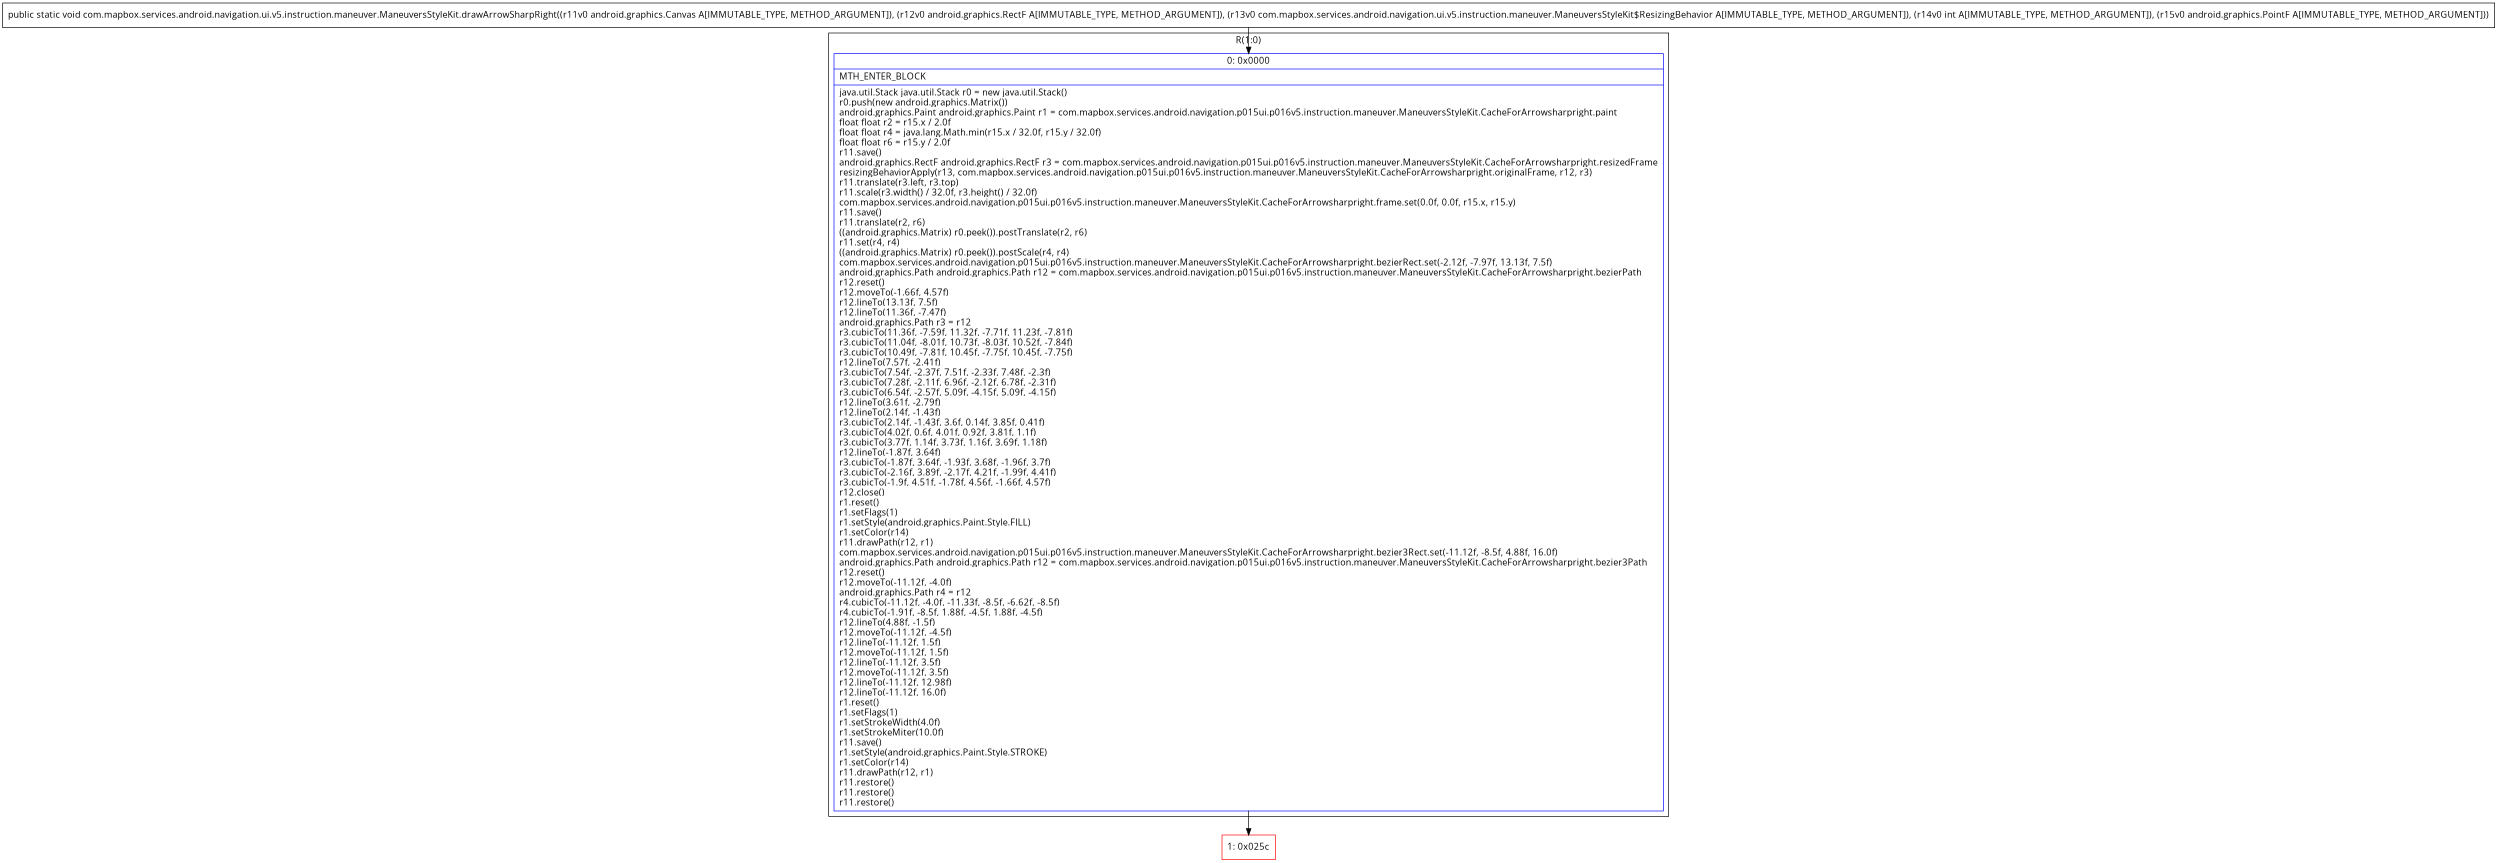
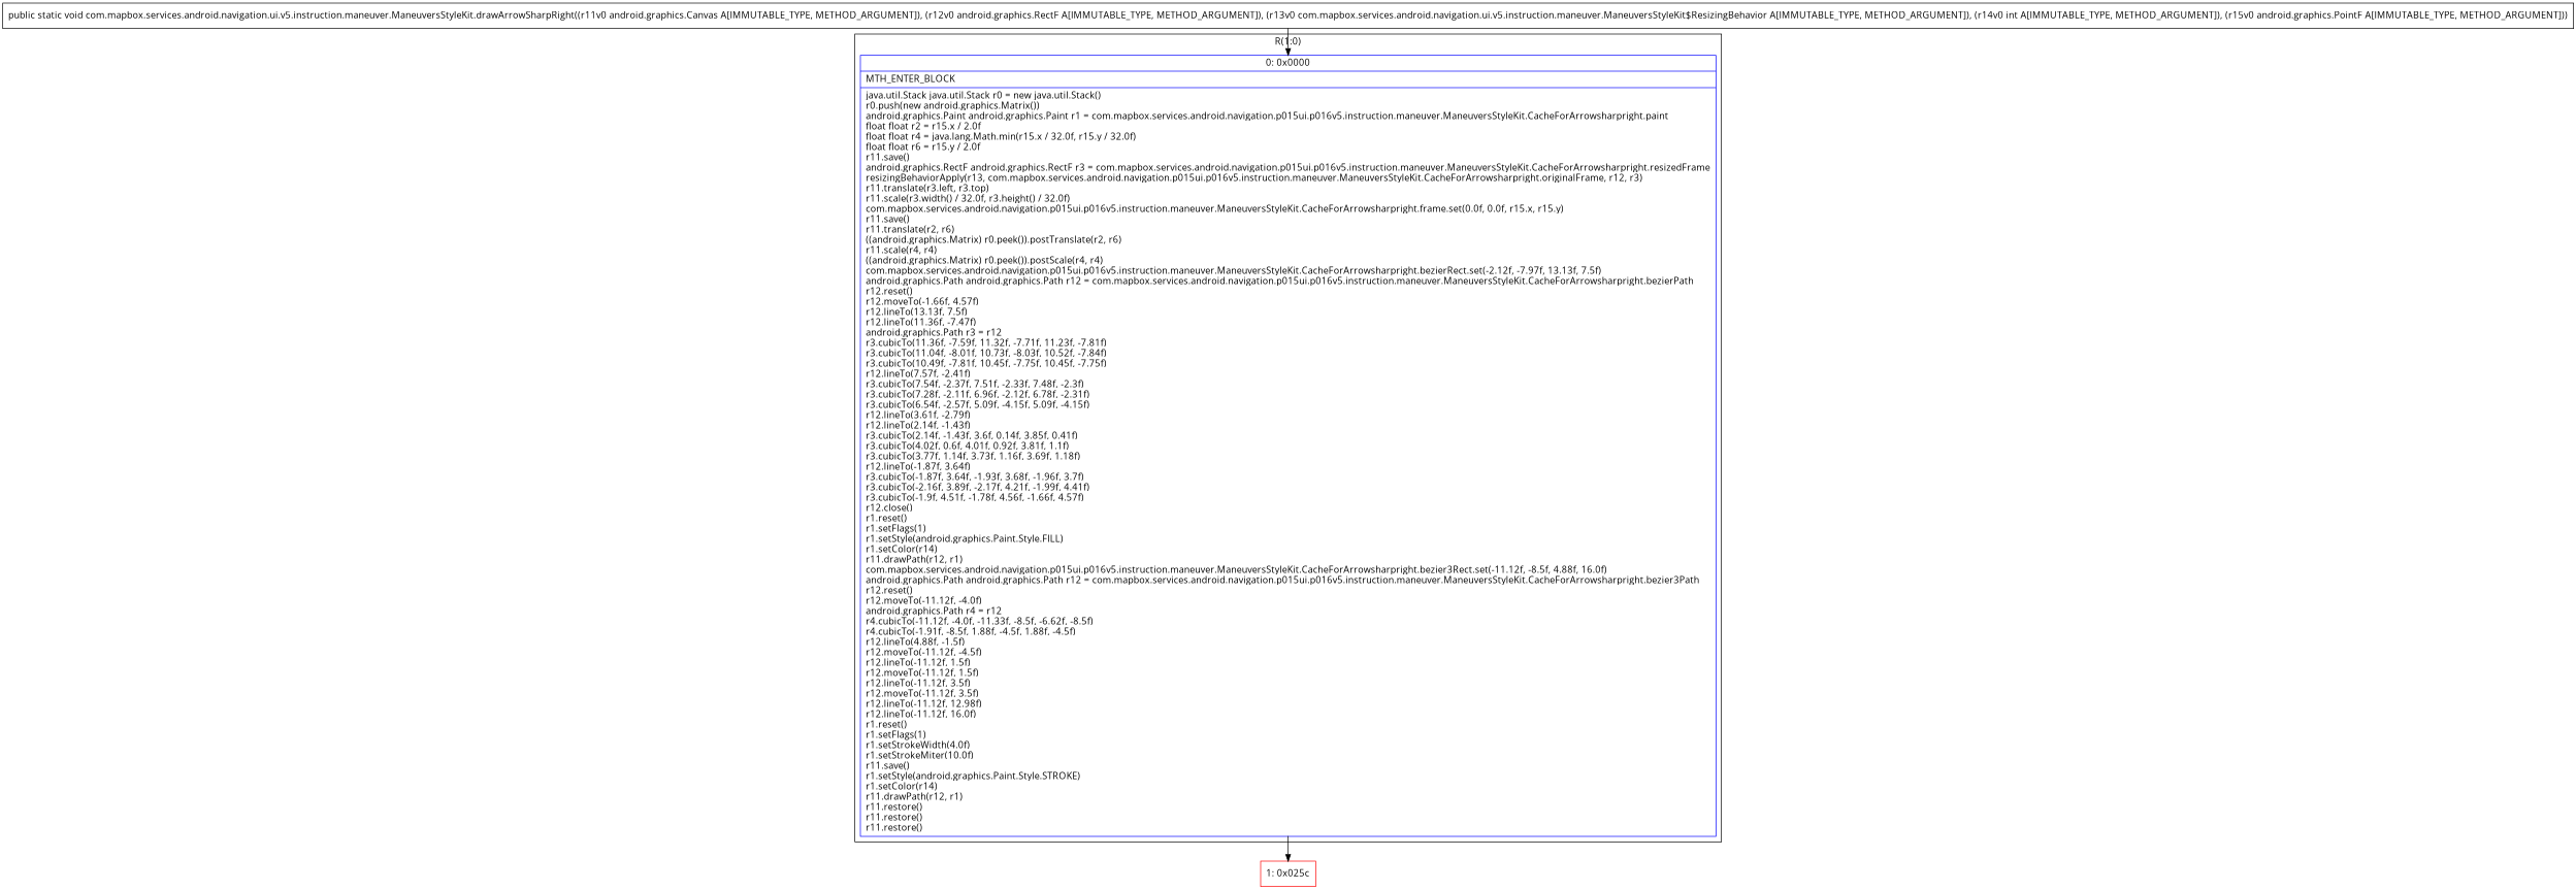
  digraph {
    fontname="Open Sans"
    node [shape=record fontname="Open Sans"]
    edge [fontname="Open Sans"]
-   n1 [color=blue label="{0\:\ 0x0000|MTH_ENTER_BLOCK\l|java.util.Stack java.util.Stack r0 = new java.util.Stack()\lr0.push(new android.graphics.Matrix())\landroid.graphics.Paint android.graphics.Paint r1 = com.mapbox.services.android.navigation.p015ui.p016v5.instruction.maneuver.ManeuversStyleKit.CacheForArrowsharpright.paint\lfloat float r2 = r15.x \/ 2.0f\lfloat float r4 = java.lang.Math.min(r15.x \/ 32.0f, r15.y \/ 32.0f)\lfloat float r6 = r15.y \/ 2.0f\lr11.save()\landroid.graphics.RectF android.graphics.RectF r3 = com.mapbox.services.android.navigation.p015ui.p016v5.instruction.maneuver.ManeuversStyleKit.CacheForArrowsharpright.resizedFrame\lresizingBehaviorApply(r13, com.mapbox.services.android.navigation.p015ui.p016v5.instruction.maneuver.ManeuversStyleKit.CacheForArrowsharpright.originalFrame, r12, r3)\lr11.translate(r3.left, r3.top)\lr11.scale(r3.width() \/ 32.0f, r3.height() \/ 32.0f)\lcom.mapbox.services.android.navigation.p015ui.p016v5.instruction.maneuver.ManeuversStyleKit.CacheForArrowsharpright.frame.set(0.0f, 0.0f, r15.x, r15.y)\lr11.save()\lr11.translate(r2, r6)\l((android.graphics.Matrix) r0.peek()).postTranslate(r2, r6)\lr11.set(r4, r4)\l((android.graphics.Matrix) r0.peek()).postScale(r4, r4)\lcom.mapbox.services.android.navigation.p015ui.p016v5.instruction.maneuver.ManeuversStyleKit.CacheForArrowsharpright.bezierRect.set(\-2.12f, \-7.97f, 13.13f, 7.5f)\landroid.graphics.Path android.graphics.Path r12 = com.mapbox.services.android.navigation.p015ui.p016v5.instruction.maneuver.ManeuversStyleKit.CacheForArrowsharpright.bezierPath\lr12.reset()\lr12.moveTo(\-1.66f, 4.57f)\lr12.lineTo(13.13f, 7.5f)\lr12.lineTo(11.36f, \-7.47f)\landroid.graphics.Path r3 = r12\lr3.cubicTo(11.36f, \-7.59f, 11.32f, \-7.71f, 11.23f, \-7.81f)\lr3.cubicTo(11.04f, \-8.01f, 10.73f, \-8.03f, 10.52f, \-7.84f)\lr3.cubicTo(10.49f, \-7.81f, 10.45f, \-7.75f, 10.45f, \-7.75f)\lr12.lineTo(7.57f, \-2.41f)\lr3.cubicTo(7.54f, \-2.37f, 7.51f, \-2.33f, 7.48f, \-2.3f)\lr3.cubicTo(7.28f, \-2.11f, 6.96f, \-2.12f, 6.78f, \-2.31f)\lr3.cubicTo(6.54f, \-2.57f, 5.09f, \-4.15f, 5.09f, \-4.15f)\lr12.lineTo(3.61f, \-2.79f)\lr12.lineTo(2.14f, \-1.43f)\lr3.cubicTo(2.14f, \-1.43f, 3.6f, 0.14f, 3.85f, 0.41f)\lr3.cubicTo(4.02f, 0.6f, 4.01f, 0.92f, 3.81f, 1.1f)\lr3.cubicTo(3.77f, 1.14f, 3.73f, 1.16f, 3.69f, 1.18f)\lr12.lineTo(\-1.87f, 3.64f)\lr3.cubicTo(\-1.87f, 3.64f, \-1.93f, 3.68f, \-1.96f, 3.7f)\lr3.cubicTo(\-2.16f, 3.89f, \-2.17f, 4.21f, \-1.99f, 4.41f)\lr3.cubicTo(\-1.9f, 4.51f, \-1.78f, 4.56f, \-1.66f, 4.57f)\lr12.close()\lr1.reset()\lr1.setFlags(1)\lr1.setStyle(android.graphics.Paint.Style.FILL)\lr1.setColor(r14)\lr11.drawPath(r12, r1)\lcom.mapbox.services.android.navigation.p015ui.p016v5.instruction.maneuver.ManeuversStyleKit.CacheForArrowsharpright.bezier3Rect.set(\-11.12f, \-8.5f, 4.88f, 16.0f)\landroid.graphics.Path android.graphics.Path r12 = com.mapbox.services.android.navigation.p015ui.p016v5.instruction.maneuver.ManeuversStyleKit.CacheForArrowsharpright.bezier3Path\lr12.reset()\lr12.moveTo(\-11.12f, \-4.0f)\landroid.graphics.Path r4 = r12\lr4.cubicTo(\-11.12f, \-4.0f, \-11.33f, \-8.5f, \-6.62f, \-8.5f)\lr4.cubicTo(\-1.91f, \-8.5f, 1.88f, \-4.5f, 1.88f, \-4.5f)\lr12.lineTo(4.88f, \-1.5f)\lr12.moveTo(\-11.12f, \-4.5f)\lr12.lineTo(\-11.12f, 1.5f)\lr12.moveTo(\-11.12f, 1.5f)\lr12.lineTo(\-11.12f, 3.5f)\lr12.moveTo(\-11.12f, 3.5f)\lr12.lineTo(\-11.12f, 12.98f)\lr12.lineTo(\-11.12f, 16.0f)\lr1.reset()\lr1.setFlags(1)\lr1.setStrokeWidth(4.0f)\lr1.setStrokeMiter(10.0f)\lr11.save()\lr1.setStyle(android.graphics.Paint.Style.STROKE)\lr1.setColor(r14)\lr11.drawPath(r12, r1)\lr11.restore()\lr11.restore()\lr11.restore()\l}"]
+   n1 [color=blue label="{0\:\ 0x0000|MTH_ENTER_BLOCK\l|java.util.Stack java.util.Stack r0 = new java.util.Stack()\lr0.push(new android.graphics.Matrix())\landroid.graphics.Paint android.graphics.Paint r1 = com.mapbox.services.android.navigation.p015ui.p016v5.instruction.maneuver.ManeuversStyleKit.CacheForArrowsharpright.paint\lfloat float r2 = r15.x \/ 2.0f\lfloat float r4 = java.lang.Math.min(r15.x \/ 32.0f, r15.y \/ 32.0f)\lfloat float r6 = r15.y \/ 2.0f\lr11.save()\landroid.graphics.RectF android.graphics.RectF r3 = com.mapbox.services.android.navigation.p015ui.p016v5.instruction.maneuver.ManeuversStyleKit.CacheForArrowsharpright.resizedFrame\lresizingBehaviorApply(r13, com.mapbox.services.android.navigation.p015ui.p016v5.instruction.maneuver.ManeuversStyleKit.CacheForArrowsharpright.originalFrame, r12, r3)\lr11.translate(r3.left, r3.top)\lr11.scale(r3.width() \/ 32.0f, r3.height() \/ 32.0f)\lcom.mapbox.services.android.navigation.p015ui.p016v5.instruction.maneuver.ManeuversStyleKit.CacheForArrowsharpright.frame.set(0.0f, 0.0f, r15.x, r15.y)\lr11.save()\lr11.translate(r2, r6)\l((android.graphics.Matrix) r0.peek()).postTranslate(r2, r6)\lr11.scale(r4, r4)\l((android.graphics.Matrix) r0.peek()).postScale(r4, r4)\lcom.mapbox.services.android.navigation.p015ui.p016v5.instruction.maneuver.ManeuversStyleKit.CacheForArrowsharpright.bezierRect.set(\-2.12f, \-7.97f, 13.13f, 7.5f)\landroid.graphics.Path android.graphics.Path r12 = com.mapbox.services.android.navigation.p015ui.p016v5.instruction.maneuver.ManeuversStyleKit.CacheForArrowsharpright.bezierPath\lr12.reset()\lr12.moveTo(\-1.66f, 4.57f)\lr12.lineTo(13.13f, 7.5f)\lr12.lineTo(11.36f, \-7.47f)\landroid.graphics.Path r3 = r12\lr3.cubicTo(11.36f, \-7.59f, 11.32f, \-7.71f, 11.23f, \-7.81f)\lr3.cubicTo(11.04f, \-8.01f, 10.73f, \-8.03f, 10.52f, \-7.84f)\lr3.cubicTo(10.49f, \-7.81f, 10.45f, \-7.75f, 10.45f, \-7.75f)\lr12.lineTo(7.57f, \-2.41f)\lr3.cubicTo(7.54f, \-2.37f, 7.51f, \-2.33f, 7.48f, \-2.3f)\lr3.cubicTo(7.28f, \-2.11f, 6.96f, \-2.12f, 6.78f, \-2.31f)\lr3.cubicTo(6.54f, \-2.57f, 5.09f, \-4.15f, 5.09f, \-4.15f)\lr12.lineTo(3.61f, \-2.79f)\lr12.lineTo(2.14f, \-1.43f)\lr3.cubicTo(2.14f, \-1.43f, 3.6f, 0.14f, 3.85f, 0.41f)\lr3.cubicTo(4.02f, 0.6f, 4.01f, 0.92f, 3.81f, 1.1f)\lr3.cubicTo(3.77f, 1.14f, 3.73f, 1.16f, 3.69f, 1.18f)\lr12.lineTo(\-1.87f, 3.64f)\lr3.cubicTo(\-1.87f, 3.64f, \-1.93f, 3.68f, \-1.96f, 3.7f)\lr3.cubicTo(\-2.16f, 3.89f, \-2.17f, 4.21f, \-1.99f, 4.41f)\lr3.cubicTo(\-1.9f, 4.51f, \-1.78f, 4.56f, \-1.66f, 4.57f)\lr12.close()\lr1.reset()\lr1.setFlags(1)\lr1.setStyle(android.graphics.Paint.Style.FILL)\lr1.setColor(r14)\lr11.drawPath(r12, r1)\lcom.mapbox.services.android.navigation.p015ui.p016v5.instruction.maneuver.ManeuversStyleKit.CacheForArrowsharpright.bezier3Rect.set(\-11.12f, \-8.5f, 4.88f, 16.0f)\landroid.graphics.Path android.graphics.Path r12 = com.mapbox.services.android.navigation.p015ui.p016v5.instruction.maneuver.ManeuversStyleKit.CacheForArrowsharpright.bezier3Path\lr12.reset()\lr12.moveTo(\-11.12f, \-4.0f)\landroid.graphics.Path r4 = r12\lr4.cubicTo(\-11.12f, \-4.0f, \-11.33f, \-8.5f, \-6.62f, \-8.5f)\lr4.cubicTo(\-1.91f, \-8.5f, 1.88f, \-4.5f, 1.88f, \-4.5f)\lr12.lineTo(4.88f, \-1.5f)\lr12.moveTo(\-11.12f, \-4.5f)\lr12.lineTo(\-11.12f, 1.5f)\lr12.moveTo(\-11.12f, 1.5f)\lr12.lineTo(\-11.12f, 3.5f)\lr12.moveTo(\-11.12f, 3.5f)\lr12.lineTo(\-11.12f, 12.98f)\lr12.lineTo(\-11.12f, 16.0f)\lr1.reset()\lr1.setFlags(1)\lr1.setStrokeWidth(4.0f)\lr1.setStrokeMiter(10.0f)\lr11.save()\lr1.setStyle(android.graphics.Paint.Style.STROKE)\lr1.setColor(r14)\lr11.drawPath(r12, r1)\lr11.restore()\lr11.restore()\lr11.restore()\l}"]
    n2 [color=red label="{1\:\ 0x025c}"]
    n3 [label="{public static void com.mapbox.services.android.navigation.ui.v5.instruction.maneuver.ManeuversStyleKit.drawArrowSharpRight((r11v0 android.graphics.Canvas A[IMMUTABLE_TYPE, METHOD_ARGUMENT]), (r12v0 android.graphics.RectF A[IMMUTABLE_TYPE, METHOD_ARGUMENT]), (r13v0 com.mapbox.services.android.navigation.ui.v5.instruction.maneuver.ManeuversStyleKit$ResizingBehavior A[IMMUTABLE_TYPE, METHOD_ARGUMENT]), (r14v0 int A[IMMUTABLE_TYPE, METHOD_ARGUMENT]), (r15v0 android.graphics.PointF A[IMMUTABLE_TYPE, METHOD_ARGUMENT])) }"]
    subgraph cluster_1 {
      label="R(1:0)"
      n1
    }
    n1 -> n2
    n3 -> n1
  }
